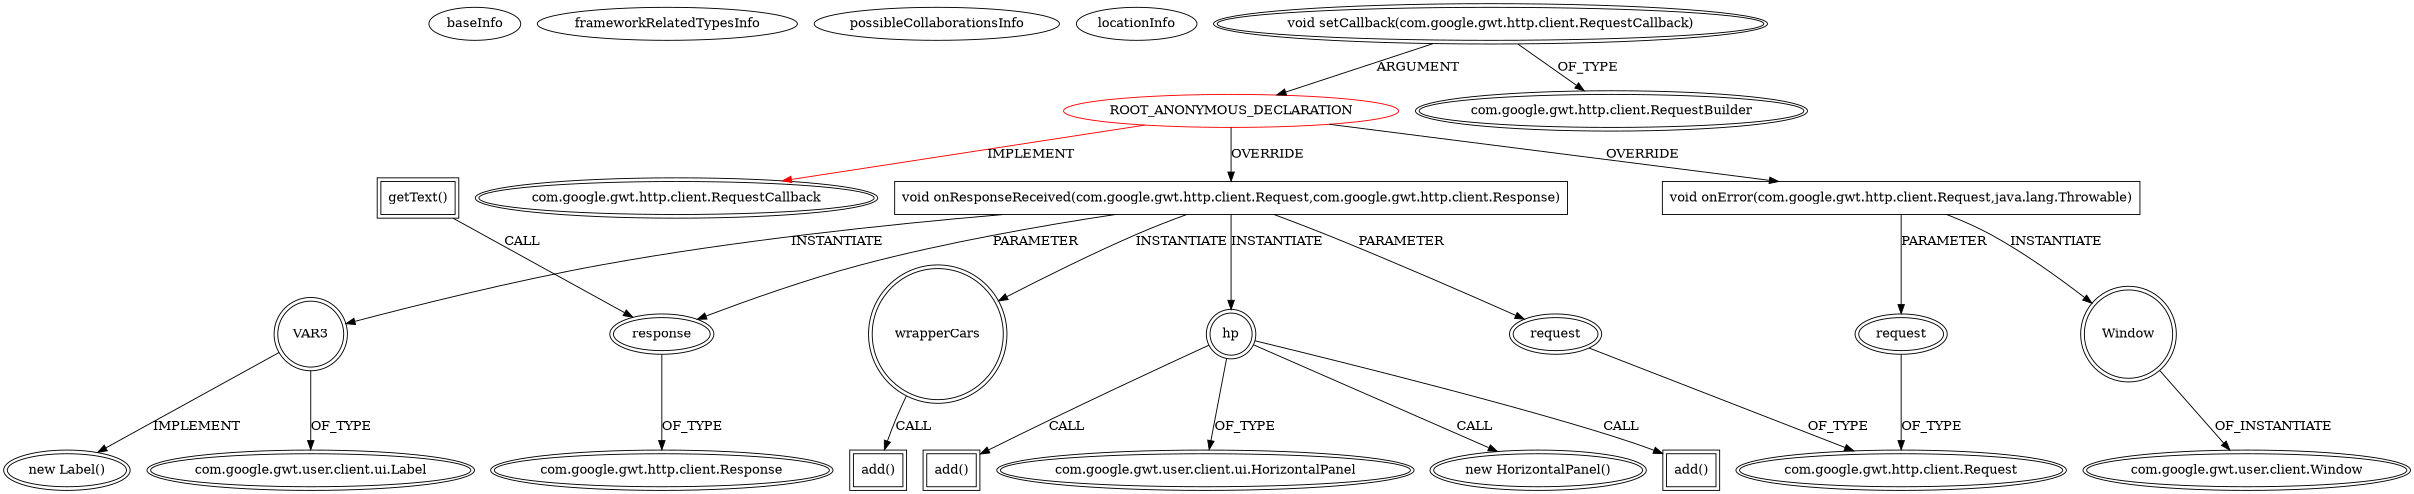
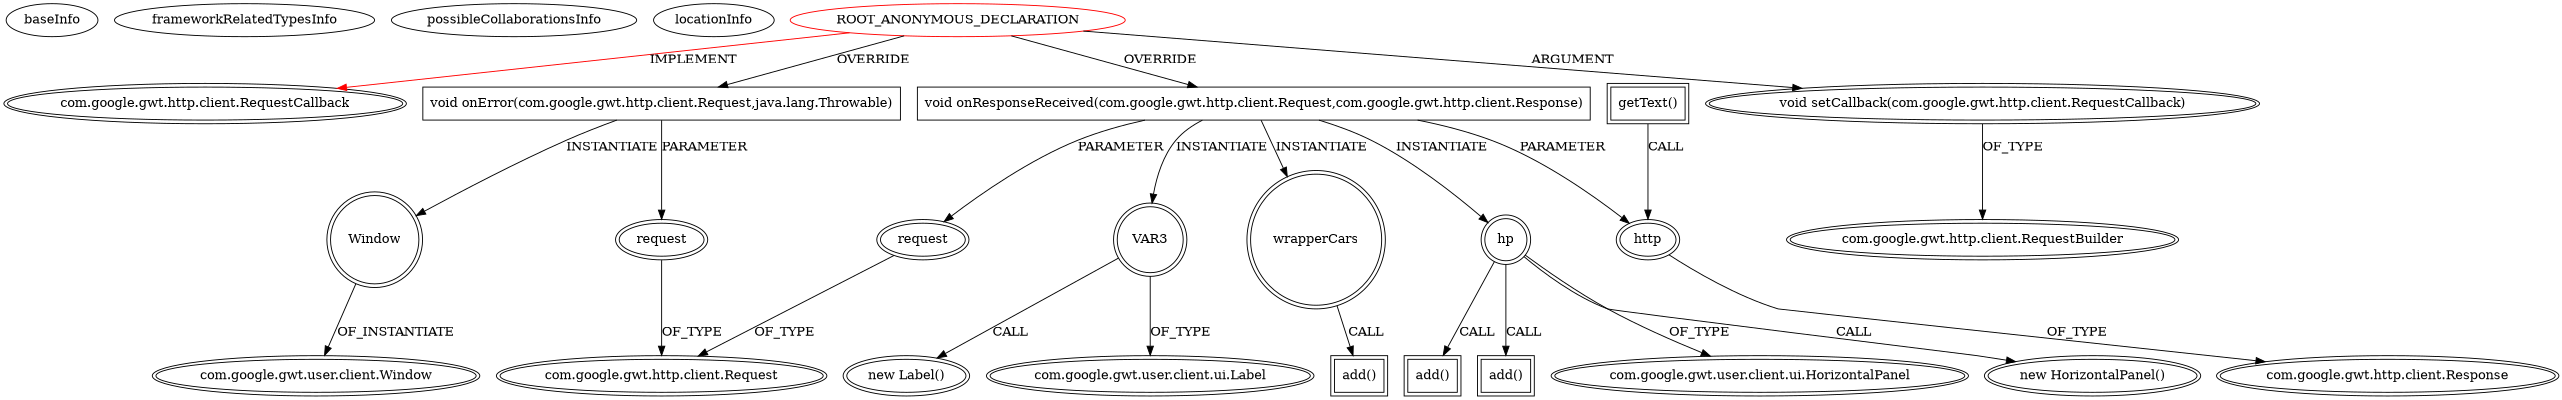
  digraph {
    node [isFrameworkType=true vertexType=FRAMEWORK_CLASS_TYPE peripheries=2]
    baseInfo [category=extension_graph graphId=10 isAnonymous=true possibleRelation=false isFrameworkType="" vertexType="" peripheries=""]
    frameworkRelatedTypesInfo [0="com.google.gwt.http.client.RequestCallback" isFrameworkType="" vertexType="" peripheries=""]
    possibleCollaborationsInfo [isFrameworkType="" vertexType="" peripheries=""]
    locationInfo [contextSignature="void showEvent(EventItf,int)" filePath="/12010994-GLI-TP1/GLI-TP1-master/src/main/java/fr/istic/m2gl/gli/client/TableWidget.java" graphId=10 projectName="12010994-GLI-TP1" isFrameworkType="" vertexType="" peripheries=""]
    n5 [color=red isFrameworkType=false label=ROOT_ANONYMOUS_DECLARATION vertexType=ROOT_ANONYMOUS_DECLARATION peripheries=""]
    n6 [label="com.google.gwt.http.client.RequestCallback" vertexType=FRAMEWORK_INTERFACE_TYPE]
    n7 [isFrameworkType=false label="void onResponseReceived(com.google.gwt.http.client.Request,com.google.gwt.http.client.Response)" shape=box vertexType=OVERRIDING_METHOD_DECLARATION peripheries=""]
    n8 [isFrameworkType=false label="void onError(com.google.gwt.http.client.Request,java.lang.Throwable)" shape=box vertexType=OVERRIDING_METHOD_DECLARATION peripheries=""]
    n9 [label=request vertexType=PARAMETER_DECLARATION]
-   n10 [label=response vertexType=PARAMETER_DECLARATION]
+   n10 [label=http vertexType=PARAMETER_DECLARATION]
    n11 [label=hp shape=circle vertexType=VARIABLE_EXPRESION]
    n12 [label=VAR3 shape=circle vertexType=VARIABLE_EXPRESION]
    n13 [label=wrapperCars shape=circle vertexType=VARIABLE_EXPRESION]
    n14 [label=request vertexType=PARAMETER_DECLARATION]
    n15 [label=Window shape=circle vertexType=VARIABLE_EXPRESION]
    n16 [label="void setCallback(com.google.gwt.http.client.RequestCallback)" vertexType=OUTSIDE_CALL]
    n17 [label="com.google.gwt.http.client.RequestBuilder"]
    n18 [label="com.google.gwt.http.client.Request"]
    n19 [label="com.google.gwt.http.client.Response"]
    n20 [label="com.google.gwt.user.client.ui.HorizontalPanel"]
    n21 [label="new HorizontalPanel()" vertexType=CONSTRUCTOR_CALL]
    n22 [label="add()" shape=box vertexType=INSIDE_CALL]
    n23 [label="add()" shape=box vertexType=INSIDE_CALL]
    n24 [label="com.google.gwt.user.client.ui.Label"]
    n25 [label="new Label()" vertexType=CONSTRUCTOR_CALL]
    n26 [label="add()" shape=box vertexType=INSIDE_CALL]
    n27 [label="getText()" shape=box vertexType=INSIDE_CALL]
    n28 [label="com.google.gwt.user.client.Window"]
    n5 -> n6 [color=red label=IMPLEMENT]
    n5 -> n7 [label=OVERRIDE]
    n5 -> n8 [label=OVERRIDE]
    n7 -> n9 [label=PARAMETER]
    n7 -> n10 [label=PARAMETER]
    n7 -> n11 [label=INSTANTIATE]
    n7 -> n12 [label=INSTANTIATE]
    n7 -> n13 [label=INSTANTIATE]
    n8 -> n14 [label=PARAMETER]
    n8 -> n15 [label=INSTANTIATE]
    n9 -> n18 [label=OF_TYPE]
    n10 -> n19 [label=OF_TYPE]
    n11 -> n20 [label=OF_TYPE]
    n11 -> n21 [label=CALL]
    n11 -> n22 [label=CALL]
    n11 -> n23 [label=CALL]
    n12 -> n24 [label=OF_TYPE]
-   n12 -> n25 [label=IMPLEMENT]
+   n12 -> n25 [label=CALL]
    n13 -> n26 [label=CALL]
    n14 -> n18 [label=OF_TYPE]
    n15 -> n28 [label=OF_INSTANTIATE]
-   n16 -> n5 [label=ARGUMENT]
+   n5 -> n16 [label=ARGUMENT]
    n16 -> n17 [label=OF_TYPE]
    n27 -> n10 [label=CALL]
  }
